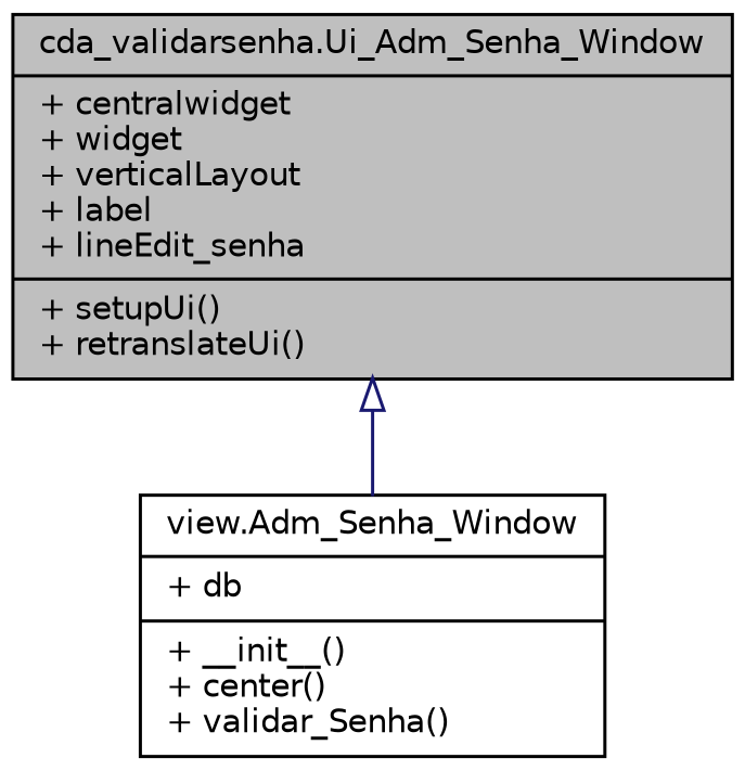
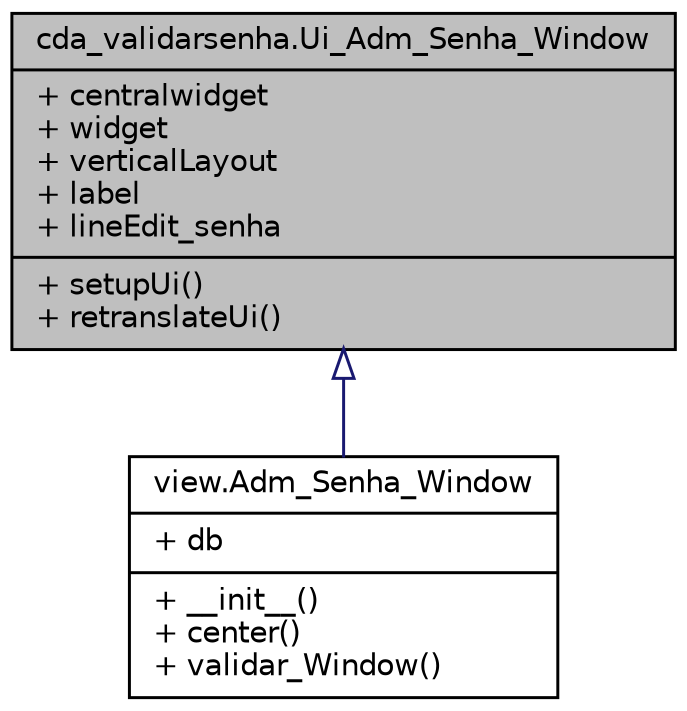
  digraph {
    node [color=black fontname=Helvetica fontsize=10 shape=record]
    n1 [fillcolor=grey75 fontcolor=black height=0.2 label="{cda_validarsenha.Ui_Adm_Senha_Window\n|+ centralwidget\l+ widget\l+ verticalLayout\l+ label\l+ lineEdit_senha\l|+ setupUi()\l+ retranslateUi()\l}" style=filled width=0.4]
-   n2 [height=0.2 label="{view.Adm_Senha_Window\n|+ db\l|+ __init__()\l+ center()\l+ validar_Senha()\l}" width=0.4]
+   n2 [height=0.2 label="{view.Adm_Senha_Window\n|+ db\l|+ __init__()\l+ center()\l+ validar_Window()\l}" width=0.4]
    n1 -> n2 [arrowtail=onormal color=midnightblue dir=back fontname=Helvetica fontsize=10 labelfontname=Helvetica labelfontsize=10 style=solid]
  }
